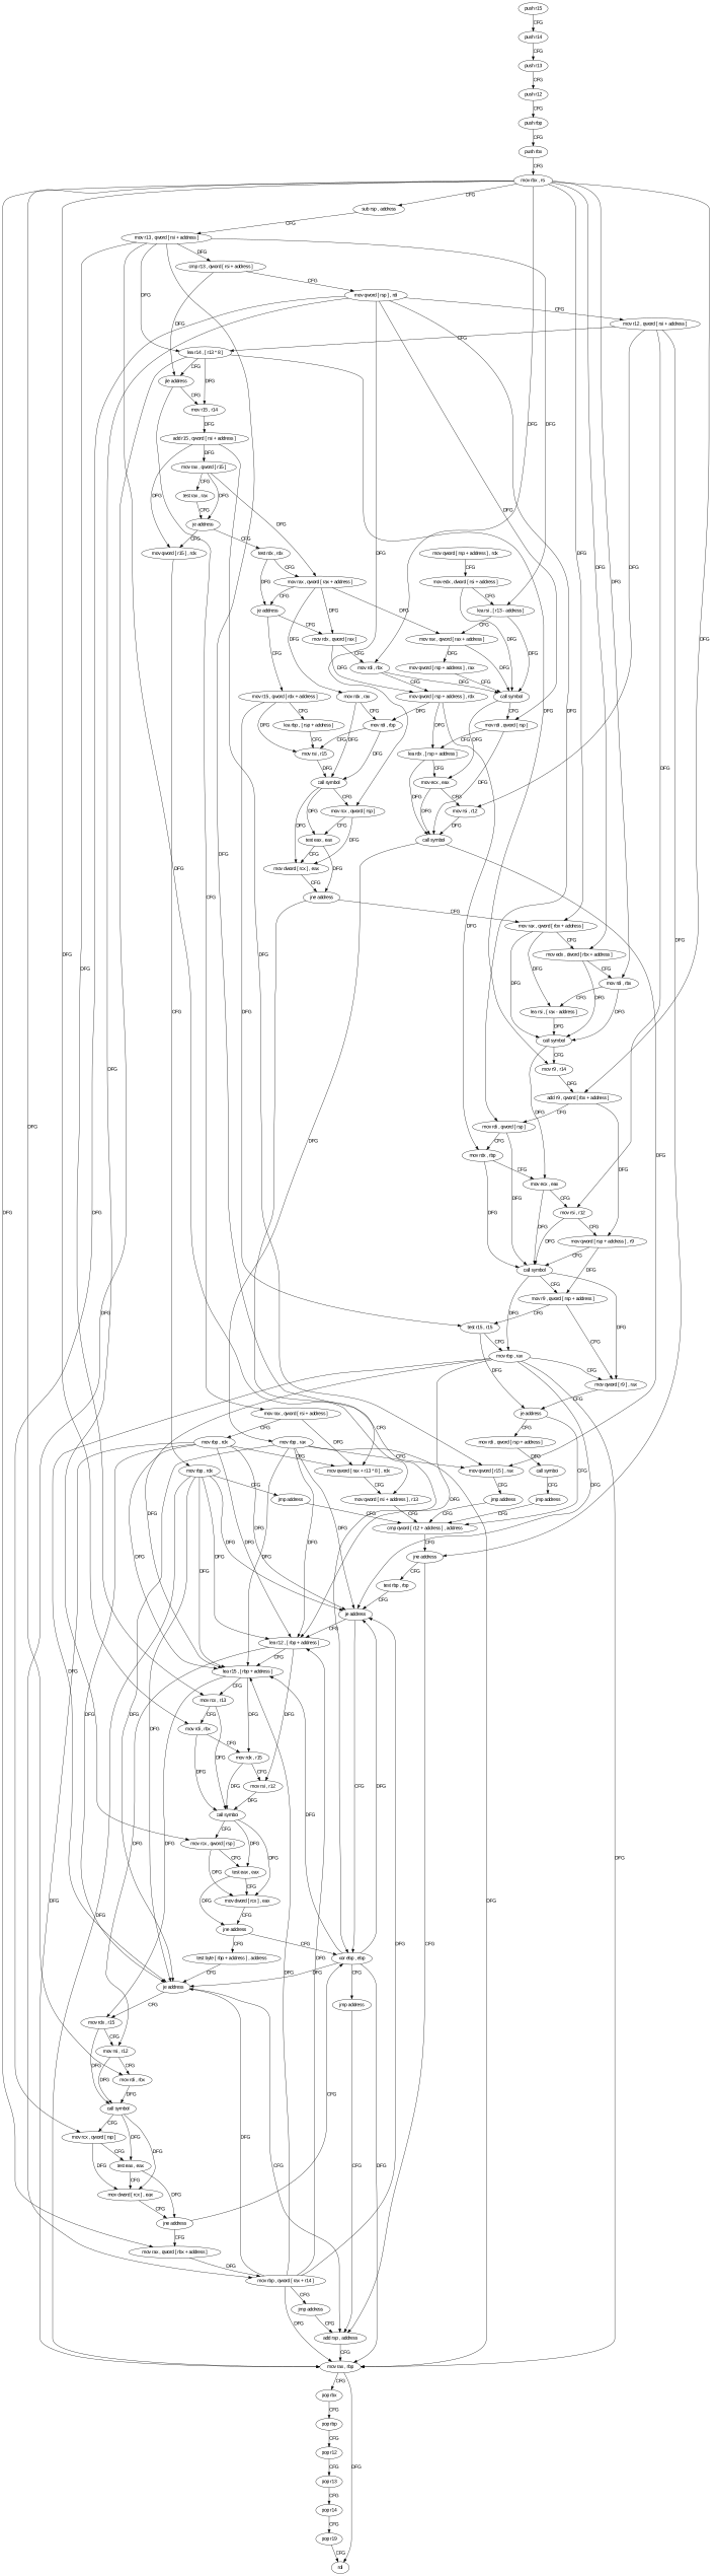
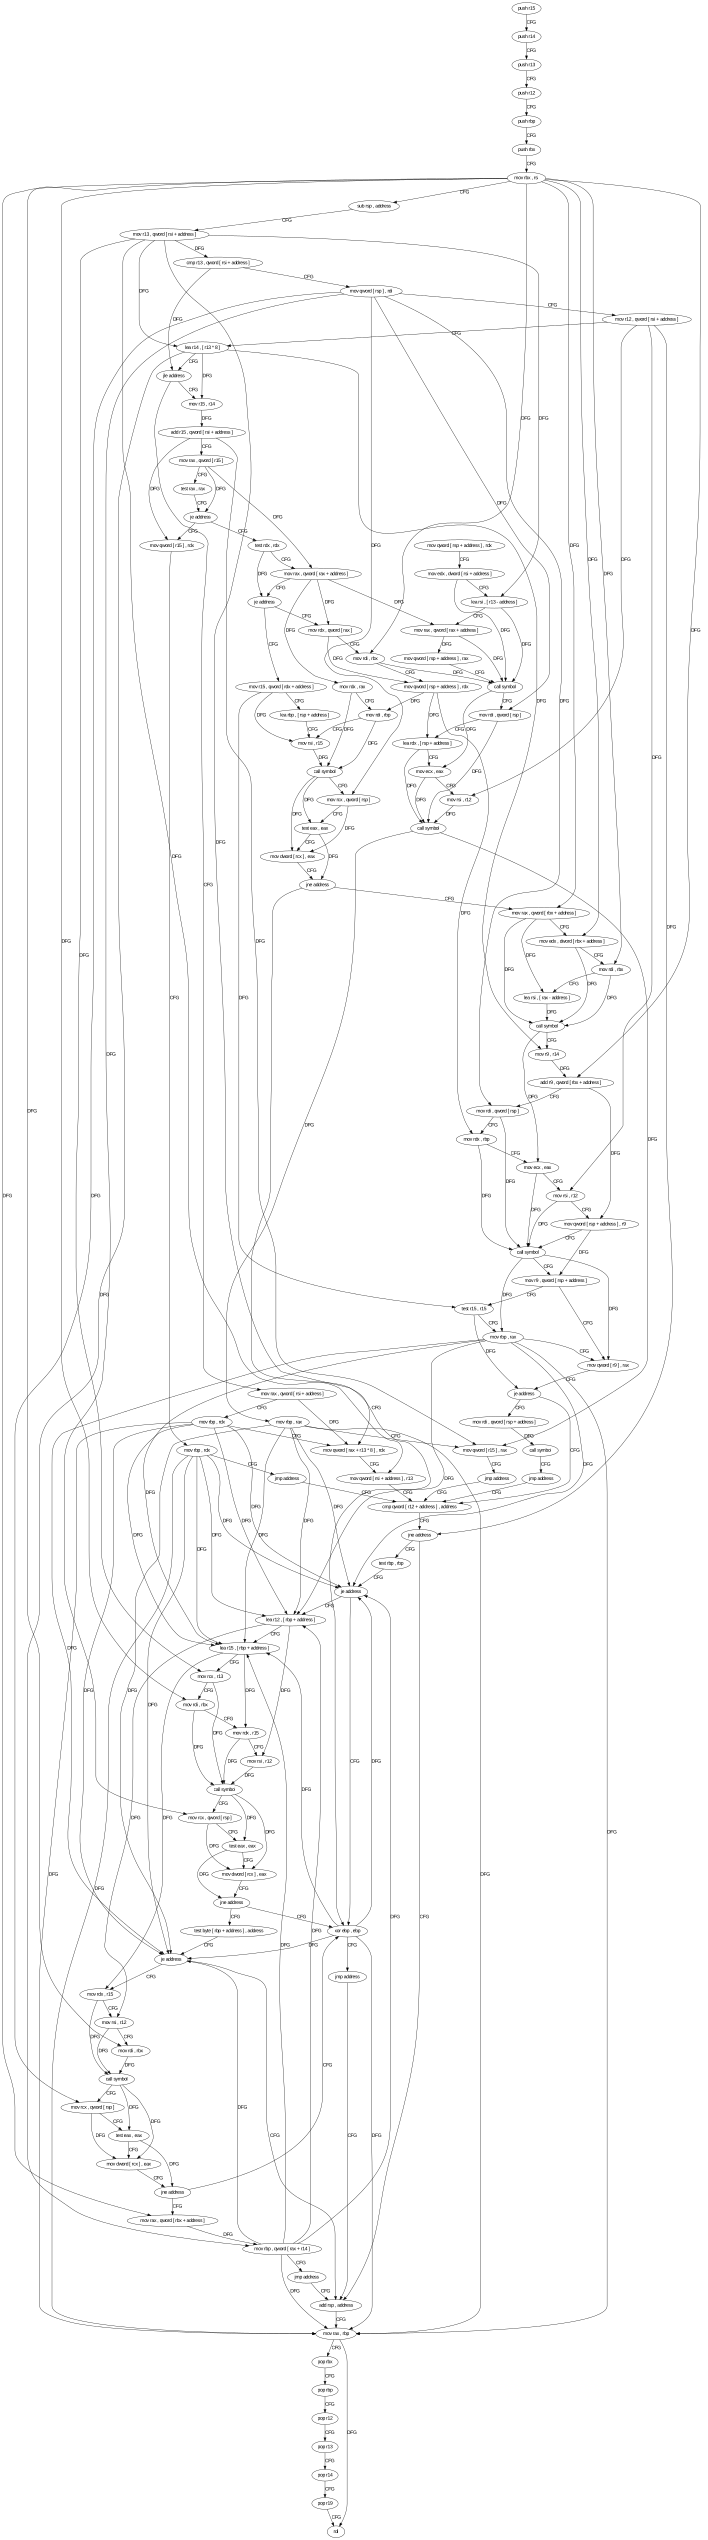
  digraph {
    fontname="Liberation Sans"
    node [fontname="Liberation Sans"]
    edge [fontname="Liberation Sans"]
    n1 [label="push r15"]
    n2 [label="push r14"]
    n3 [label="push r13"]
    n4 [label="push r12"]
    n5 [label="push rbp"]
    n6 [label="push rbx"]
    n7 [label="mov rbx , rsi"]
    n8 [label="sub rsp , address"]
    n9 [label="mov rdi , rbx"]
    n10 [label="mov rax , qword [ rbx + address ]"]
    n11 [label="mov rdi , rbx"]
    n12 [label="mov edx , dword [ rbx + address ]"]
    n13 [label="mov rdi , rbx"]
    n14 [label="add r9 , qword [ rbx + address ]"]
    n15 [label="mov rdi , rbx"]
    n16 [label="mov rax , qword [ rbx + address ]"]
    n17 [label="mov r13 , qword [ rsi + address ]"]
    n18 [label="mov qword [ rsp + address ] , rdx"]
    n19 [label="call symbol"]
    n20 [label="lea rsi , [ rax - address ]"]
    n21 [label="call symbol"]
    n22 [label="mov rdx , r15"]
    n23 [label="call symbol"]
    n24 [label="mov rdi , qword [ rsp ]"]
    n25 [label="mov qword [ rsp + address ] , r9"]
    n26 [label="call symbol"]
    n27 [label="mov rbp , qword [ rax + r14 ]"]
    n28 [label="cmp r13 , qword [ rsi + address ]"]
    n29 [label="lea r14 , [ r13 * 8 ]"]
    n30 [label="mov qword [ rax + r13 * 8 ] , rdx"]
    n31 [label="mov qword [ rsi + address ] , r13"]
    n32 [label="lea rsi , [ r13 - address ]"]
    n33 [label="mov rcx , r13"]
    n34 [label="mov qword [ rsp ] , rdi"]
    n35 [label="jle address"]
    n36 [label="mov r15 , r14"]
    n37 [label="mov r9 , r14"]
    n38 [label="cmp qword [ r12 + address ] , address"]
    n39 [label="mov rax , qword [ rax + address ]"]
    n40 [label="mov r12 , qword [ rsi + address ]"]
    n41 [label="mov rdi , qword [ rsp ]"]
    n42 [label="mov rcx , qword [ rsp ]"]
    n43 [label="mov rcx , qword [ rsp ]"]
    n44 [label="mov rcx , qword [ rsp ]"]
    n45 [label="mov rax , qword [ rsi + address ]"]
    n46 [label="jne address"]
    n47 [label="mov rsi , r12"]
    n48 [label="mov rsi , r12"]
    n49 [label="lea rdx , [ rsp + address ]"]
    n50 [label="call symbol"]
    n51 [label="test eax , eax"]
    n52 [label="mov dword [ rcx ] , eax"]
    n53 [label="test eax , eax"]
    n54 [label="mov dword [ rcx ] , eax"]
    n55 [label="mov rdx , rbp"]
    n56 [label="call symbol"]
    n57 [label="test eax , eax"]
    n58 [label="mov dword [ rcx ] , eax"]
    n59 [label="test rbp , rbp"]
    n60 [label="add rsp , address"]
    n61 [label="add r15 , qword [ rsi + address ]"]
    n62 [label="je address"]
    n63 [label="lea r12 , [ rbp + address ]"]
    n64 [label="mov rax , rbp"]
    n65 [label="lea r15 , [ rbp + address ]"]
    n66 [label="je address"]
    n67 [label="jmp address"]
    n68 [label="mov rbp , rdx"]
    n69 [label="mov rax , qword [ r15 ]"]
    n70 [label="mov qword [ r15 ] , rdx"]
    n71 [label="mov qword [ r15 ] , rax"]
    n72 [label="test rax , rax"]
    n73 [label="je address"]
    n74 [label="mov rax , qword [ rax + address ]"]
    n75 [label="mov rbp , rdx"]
    n76 [label="jmp address"]
    n77 [label="test rdx , rdx"]
    n78 [label="je address"]
    n79 [label="mov rdx , qword [ rax ]"]
    n80 [label="mov rdx , rax"]
    n81 [label="jmp address"]
    n82 [label="mov r15 , qword [ rdx + address ]"]
    n83 [label="xor ebp , ebp"]
    n84 [label="mov rsi , r12"]
    n85 [label="mov rsi , r12"]
    n86 [label="pop rbx"]
    n87 [label=rdi]
    n88 [label="mov rdx , r15"]
    n89 [label="mov qword [ rsp + address ] , rax"]
    n90 [label="mov rdi , rbp"]
    n91 [label="call symbol"]
    n92 [label="lea rbp , [ rsp + address ]"]
    n93 [label="mov rsi , r15"]
    n94 [label="test r15 , r15"]
    n95 [label="mov rbp , rax"]
    n96 [label="je address"]
    n97 [label="jmp address"]
    n98 [label="pop rbp"]
    n99 [label="pop r12"]
    n100 [label="pop r13"]
    n101 [label="pop r14"]
    n102 [label="pop r19"]
    n103 [label="mov ecx , eax"]
    n104 [label="mov ecx , eax"]
    n105 [label="mov qword [ rsp + address ] , rdx"]
    n106 [label="mov edx , dword [ rsi + address ]"]
    n107 [label="mov rbp , rax"]
    n108 [label="jne address"]
    n109 [label="jne address"]
    n110 [label="test byte [ rbp + address ] , address"]
    n111 [label="mov r9 , qword [ rsp + address ]"]
    n112 [label="mov qword [ r9 ] , rax"]
    n113 [label="mov rdi , qword [ rsp + address ]"]
    n114 [label="call symbol"]
    n115 [label="jmp address"]
    n116 [label="jne address"]
    n1 -> n2 [label=CFG]
    n2 -> n3 [label=CFG]
    n3 -> n4 [label=CFG]
    n4 -> n5 [label=CFG]
    n5 -> n6 [label=CFG]
    n6 -> n7 [label=CFG]
    n7 -> n8 [label=CFG]
    n7 -> n9 [label=DFG]
    n7 -> n10 [label=DFG]
    n7 -> n11 [label=DFG]
    n7 -> n12 [label=DFG]
    n7 -> n13 [label=DFG]
    n7 -> n14 [label=DFG]
    n7 -> n15 [label=DFG]
    n7 -> n16 [label=DFG]
    n8 -> n17 [label=CFG]
    n9 -> n18 [label=CFG]
    n9 -> n19 [label=DFG]
    n10 -> n12 [label=CFG]
    n10 -> n20 [label=DFG]
    n10 -> n21 [label=DFG]
    n11 -> n22 [label=CFG]
    n11 -> n23 [label=DFG]
    n12 -> n13 [label=CFG]
    n12 -> n21 [label=DFG]
    n13 -> n20 [label=CFG]
    n13 -> n21 [label=DFG]
    n14 -> n24 [label=CFG]
    n14 -> n25 [label=DFG]
    n15 -> n26 [label=DFG]
    n16 -> n27 [label=DFG]
    n17 -> n28 [label=DFG]
    n17 -> n29 [label=DFG]
    n17 -> n30 [label=DFG]
    n17 -> n31 [label=DFG]
    n17 -> n32 [label=DFG]
    n17 -> n33 [label=DFG]
    n18 -> n49 [label=DFG]
    n18 -> n55 [label=DFG]
    n18 -> n90 [label=DFG]
    n19 -> n41 [label=CFG]
    n19 -> n103 [label=DFG]
    n20 -> n21 [label=DFG]
    n21 -> n37 [label=CFG]
    n21 -> n104 [label=DFG]
    n22 -> n23 [label=DFG]
    n22 -> n84 [label=CFG]
    n23 -> n43 [label=CFG]
    n23 -> n53 [label=DFG]
    n23 -> n54 [label=DFG]
    n24 -> n55 [label=CFG]
    n24 -> n56 [label=DFG]
    n25 -> n56 [label=CFG]
    n25 -> n111 [label=DFG]
    n26 -> n44 [label=CFG]
    n26 -> n57 [label=DFG]
    n26 -> n58 [label=DFG]
    n27 -> n62 [label=DFG]
    n27 -> n63 [label=DFG]
    n27 -> n64 [label=DFG]
    n27 -> n65 [label=DFG]
    n27 -> n66 [label=DFG]
    n27 -> n67 [label=CFG]
    n28 -> n34 [label=CFG]
    n28 -> n35 [label=DFG]
    n29 -> n27 [label=DFG]
    n29 -> n35 [label=CFG]
    n29 -> n36 [label=DFG]
    n29 -> n37 [label=DFG]
    n30 -> n31 [label=CFG]
    n31 -> n38 [label=CFG]
    n32 -> n19 [label=DFG]
    n32 -> n39 [label=CFG]
    n33 -> n11 [label=CFG]
    n33 -> n23 [label=DFG]
    n34 -> n24 [label=DFG]
    n34 -> n40 [label=CFG]
    n34 -> n41 [label=DFG]
    n34 -> n42 [label=DFG]
    n34 -> n43 [label=DFG]
    n34 -> n44 [label=DFG]
    n35 -> n36 [label=CFG]
    n35 -> n45 [label=CFG]
    n36 -> n61 [label=DFG]
    n37 -> n14 [label=DFG]
    n38 -> n46 [label=CFG]
    n39 -> n19 [label=DFG]
    n39 -> n89 [label=DFG]
    n40 -> n29 [label=CFG]
    n40 -> n46 [label=DFG]
    n40 -> n47 [label=DFG]
    n40 -> n48 [label=DFG]
    n41 -> n49 [label=CFG]
    n41 -> n50 [label=DFG]
    n42 -> n51 [label=CFG]
    n42 -> n52 [label=DFG]
    n43 -> n53 [label=CFG]
    n43 -> n54 [label=DFG]
    n44 -> n57 [label=CFG]
    n44 -> n58 [label=DFG]
    n45 -> n30 [label=DFG]
    n45 -> n68 [label=CFG]
    n46 -> n59 [label=CFG]
    n46 -> n60 [label=CFG]
    n47 -> n50 [label=DFG]
    n48 -> n25 [label=CFG]
    n48 -> n56 [label=DFG]
    n49 -> n50 [label=DFG]
    n49 -> n103 [label=CFG]
    n50 -> n71 [label=DFG]
    n50 -> n107 [label=DFG]
    n51 -> n52 [label=CFG]
    n51 -> n108 [label=DFG]
    n52 -> n108 [label=CFG]
    n53 -> n54 [label=CFG]
    n53 -> n109 [label=DFG]
    n54 -> n109 [label=CFG]
    n55 -> n56 [label=DFG]
    n55 -> n104 [label=CFG]
    n56 -> n95 [label=DFG]
    n56 -> n111 [label=CFG]
    n56 -> n112 [label=DFG]
    n57 -> n58 [label=CFG]
    n57 -> n116 [label=DFG]
    n58 -> n116 [label=CFG]
    n59 -> n62 [label=CFG]
    n60 -> n64 [label=CFG]
-   n61 -> n69 [label=DFG]
+   n61 -> n69 [label=CFG]
    n61 -> n70 [label=DFG]
    n61 -> n71 [label=DFG]
    n62 -> n63 [label=CFG]
    n62 -> n83 [label=CFG]
    n63 -> n65 [label=CFG]
    n63 -> n84 [label=DFG]
    n63 -> n85 [label=DFG]
    n64 -> n86 [label=CFG]
    n64 -> n87 [label=DFG]
    n65 -> n22 [label=DFG]
    n65 -> n33 [label=CFG]
    n65 -> n88 [label=DFG]
    n66 -> n60 [label=CFG]
    n66 -> n88 [label=CFG]
    n67 -> n60 [label=CFG]
    n68 -> n30 [label=CFG]
    n68 -> n62 [label=DFG]
    n68 -> n63 [label=DFG]
    n68 -> n64 [label=DFG]
    n68 -> n65 [label=DFG]
    n68 -> n66 [label=DFG]
    n69 -> n72 [label=CFG]
    n69 -> n73 [label=DFG]
    n69 -> n74 [label=DFG]
    n70 -> n75 [label=CFG]
    n71 -> n76 [label=CFG]
    n72 -> n73 [label=CFG]
    n73 -> n70 [label=CFG]
    n73 -> n77 [label=CFG]
    n74 -> n39 [label=DFG]
    n74 -> n78 [label=CFG]
    n74 -> n79 [label=DFG]
    n74 -> n80 [label=DFG]
    n75 -> n62 [label=DFG]
    n75 -> n63 [label=DFG]
    n75 -> n64 [label=DFG]
    n75 -> n65 [label=DFG]
    n75 -> n66 [label=DFG]
    n75 -> n81 [label=CFG]
    n76 -> n38 [label=CFG]
    n77 -> n74 [label=CFG]
    n77 -> n78 [label=DFG]
    n78 -> n79 [label=CFG]
    n78 -> n82 [label=CFG]
    n79 -> n9 [label=CFG]
    n79 -> n18 [label=DFG]
    n80 -> n90 [label=CFG]
    n80 -> n91 [label=DFG]
    n81 -> n38 [label=CFG]
    n82 -> n92 [label=CFG]
    n82 -> n93 [label=DFG]
    n82 -> n94 [label=DFG]
    n83 -> n62 [label=DFG]
    n83 -> n64 [label=DFG]
    n83 -> n65 [label=DFG]
    n83 -> n66 [label=DFG]
    n83 -> n97 [label=CFG]
    n84 -> n23 [label=DFG]
    n85 -> n15 [label=CFG]
    n85 -> n26 [label=DFG]
    n86 -> n98 [label=CFG]
    n88 -> n26 [label=DFG]
    n88 -> n85 [label=CFG]
    n89 -> n19 [label=CFG]
    n90 -> n91 [label=DFG]
    n90 -> n93 [label=CFG]
    n91 -> n42 [label=CFG]
    n91 -> n51 [label=DFG]
    n91 -> n52 [label=DFG]
    n92 -> n93 [label=CFG]
    n93 -> n91 [label=DFG]
    n94 -> n95 [label=CFG]
    n94 -> n96 [label=DFG]
    n95 -> n62 [label=DFG]
    n95 -> n63 [label=DFG]
    n95 -> n64 [label=DFG]
    n95 -> n65 [label=DFG]
    n95 -> n66 [label=DFG]
    n95 -> n112 [label=CFG]
    n96 -> n38 [label=CFG]
    n96 -> n113 [label=CFG]
    n97 -> n60 [label=CFG]
    n98 -> n99 [label=CFG]
    n99 -> n100 [label=CFG]
    n100 -> n101 [label=CFG]
    n101 -> n102 [label=CFG]
    n102 -> n87 [label=CFG]
    n103 -> n47 [label=CFG]
    n103 -> n50 [label=DFG]
    n104 -> n48 [label=CFG]
    n104 -> n56 [label=DFG]
    n105 -> n106 [label=CFG]
    n106 -> n19 [label=DFG]
    n106 -> n32 [label=CFG]
    n107 -> n62 [label=DFG]
    n107 -> n63 [label=DFG]
    n107 -> n64 [label=DFG]
    n107 -> n65 [label=DFG]
    n107 -> n66 [label=DFG]
    n107 -> n71 [label=CFG]
    n108 -> n10 [label=CFG]
    n108 -> n83 [label=CFG]
    n109 -> n83 [label=CFG]
    n109 -> n110 [label=CFG]
    n110 -> n66 [label=CFG]
    n111 -> n94 [label=CFG]
    n111 -> n112 [label=CFG]
    n112 -> n96 [label=CFG]
    n113 -> n114 [label=DFG]
    n114 -> n115 [label=CFG]
    n115 -> n38 [label=CFG]
    n116 -> n16 [label=CFG]
    n116 -> n83 [label=CFG]
  }
